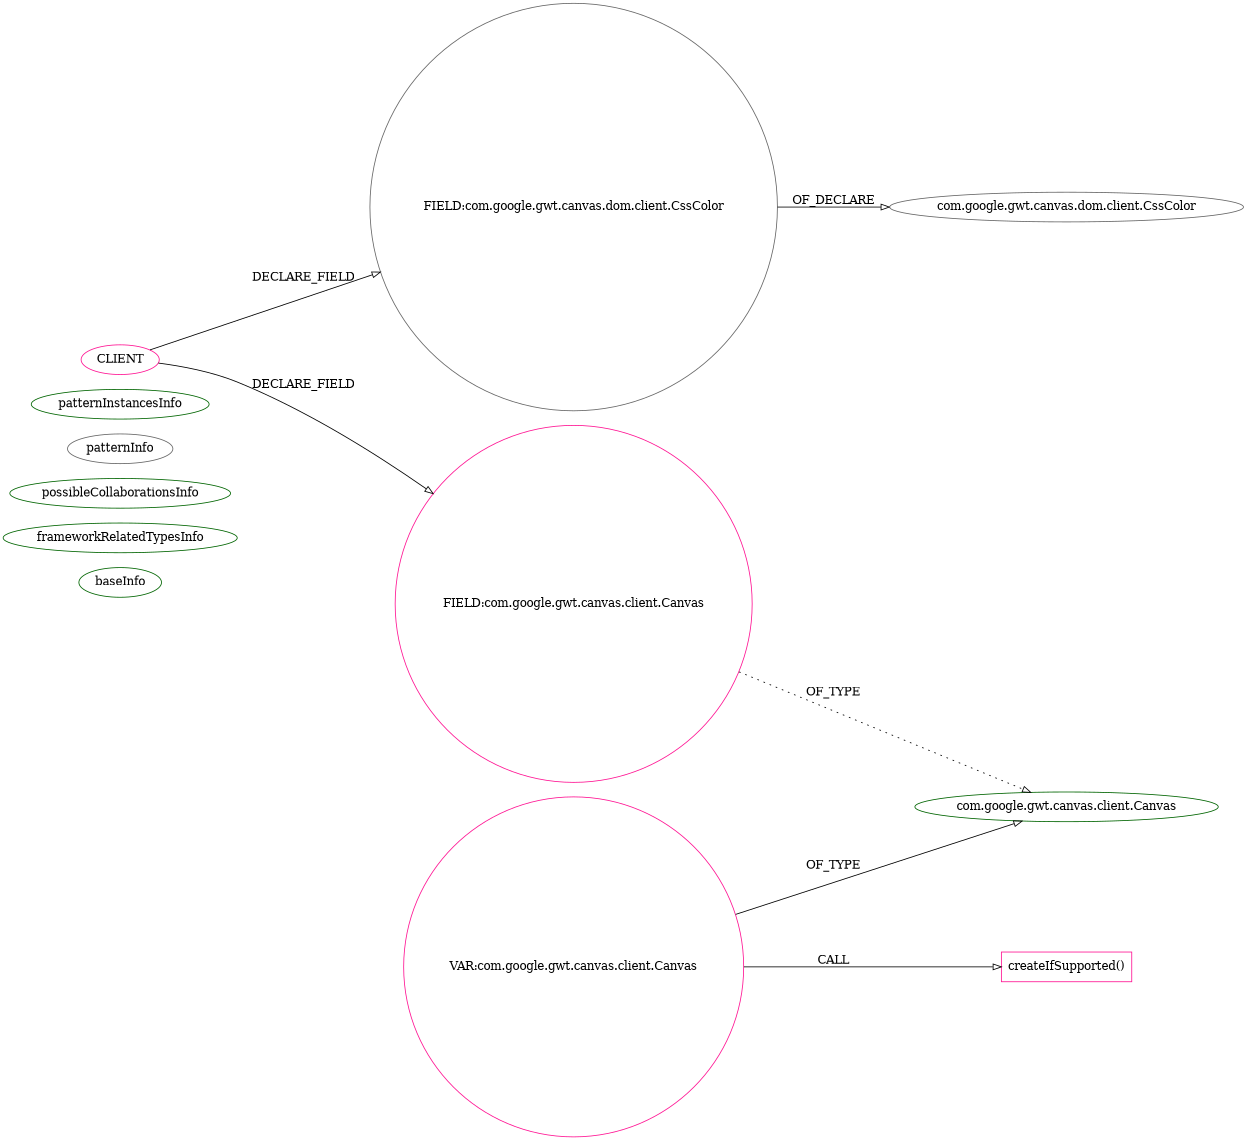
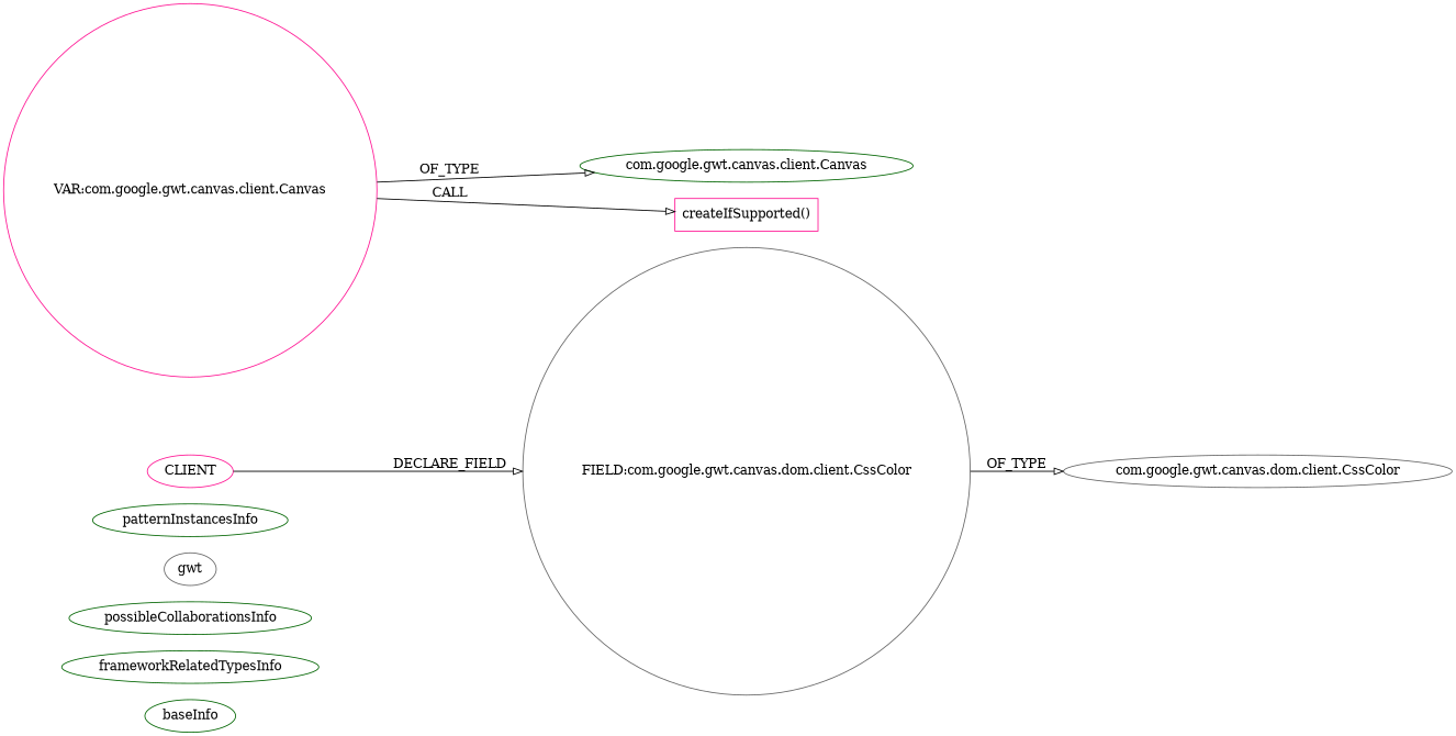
  digraph {
    rankdir=LR
    node [color=darkgreen isFrameworkType=false]
    edge [arrowhead=onormal style=solid]
    baseInfo [category=pattern graphId=1590 isAnonymous=false possibleRelation=false isFrameworkType=""]
    frameworkRelatedTypesInfo [isFrameworkType=""]
    possibleCollaborationsInfo [isFrameworkType=""]
-   patternInfo [color=gray40 frequency=2.0 patternRootClient=0 isFrameworkType=""]
+   patternInfo [color=gray40 frequency=2.0 patternRootClient=0 label=gwt isFrameworkType=""]
    patternInstancesInfo [0="skavish-collaborative-paint~/skavish-collaborative-paint/collaborative-paint-master/src/com/acme/collpaint/client/page/CollPaintView.java~CollPaintView~4493" 1="rafalrusin-rbvis~/rafalrusin-rbvis/rbvis-master/src/rbvis/client/Rbvis.java~Rbvis~4325" isFrameworkType=""]
    n6 [color=gray40 label="FIELD:com.google.gwt.canvas.dom.client.CssColor" shape=circle vertexType=FIELD_DECLARATION]
    n7 [color=gray40 label="com.google.gwt.canvas.dom.client.CssColor" vertexType=FRAMEWORK_CLASS_TYPE]
    n8 [color=deeppink label=CLIENT vertexType=ROOT_CLIENT_CLASS_DECLARATION]
-   n9 [color=deeppink label="FIELD:com.google.gwt.canvas.client.Canvas" shape=circle vertexType=FIELD_DECLARATION]
    n10 [label="com.google.gwt.canvas.client.Canvas" vertexType=FRAMEWORK_CLASS_TYPE]
    n11 [color=deeppink label="VAR:com.google.gwt.canvas.client.Canvas" shape=circle vertexType=VARIABLE_EXPRESION]
    n12 [color=deeppink label="createIfSupported()" shape=box vertexType=INSIDE_CALL]
-   n6 -> n7 [label=OF_DECLARE]
+   n6 -> n7 [label=OF_TYPE]
    n8 -> n6 [label=DECLARE_FIELD]
-   n8 -> n9 [label=DECLARE_FIELD]
-   n9 -> n10 [label=OF_TYPE style=dotted]
    n11 -> n10 [label=OF_TYPE]
    n11 -> n12 [label=CALL]
  }
